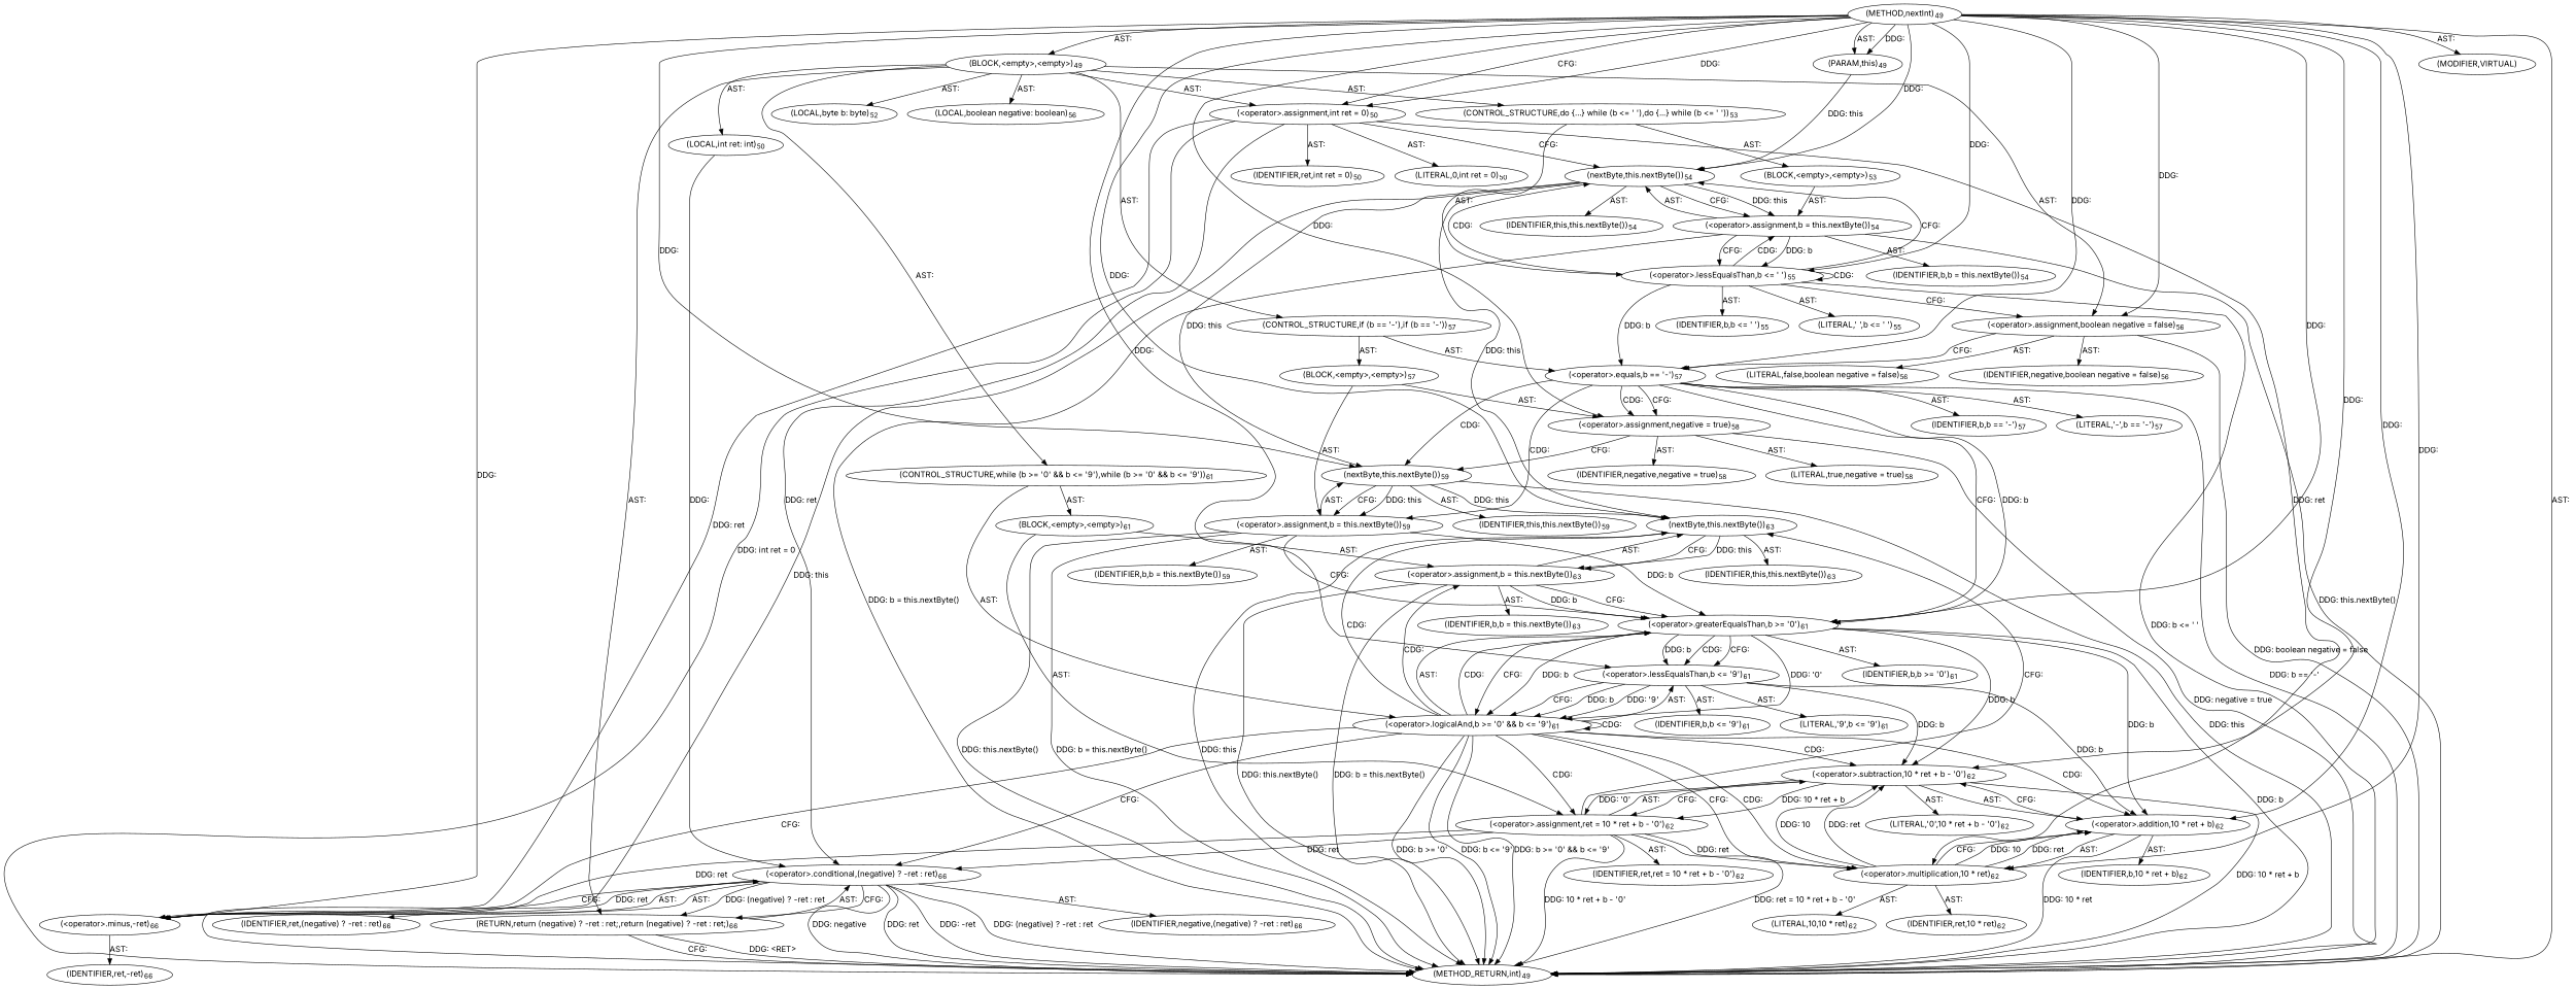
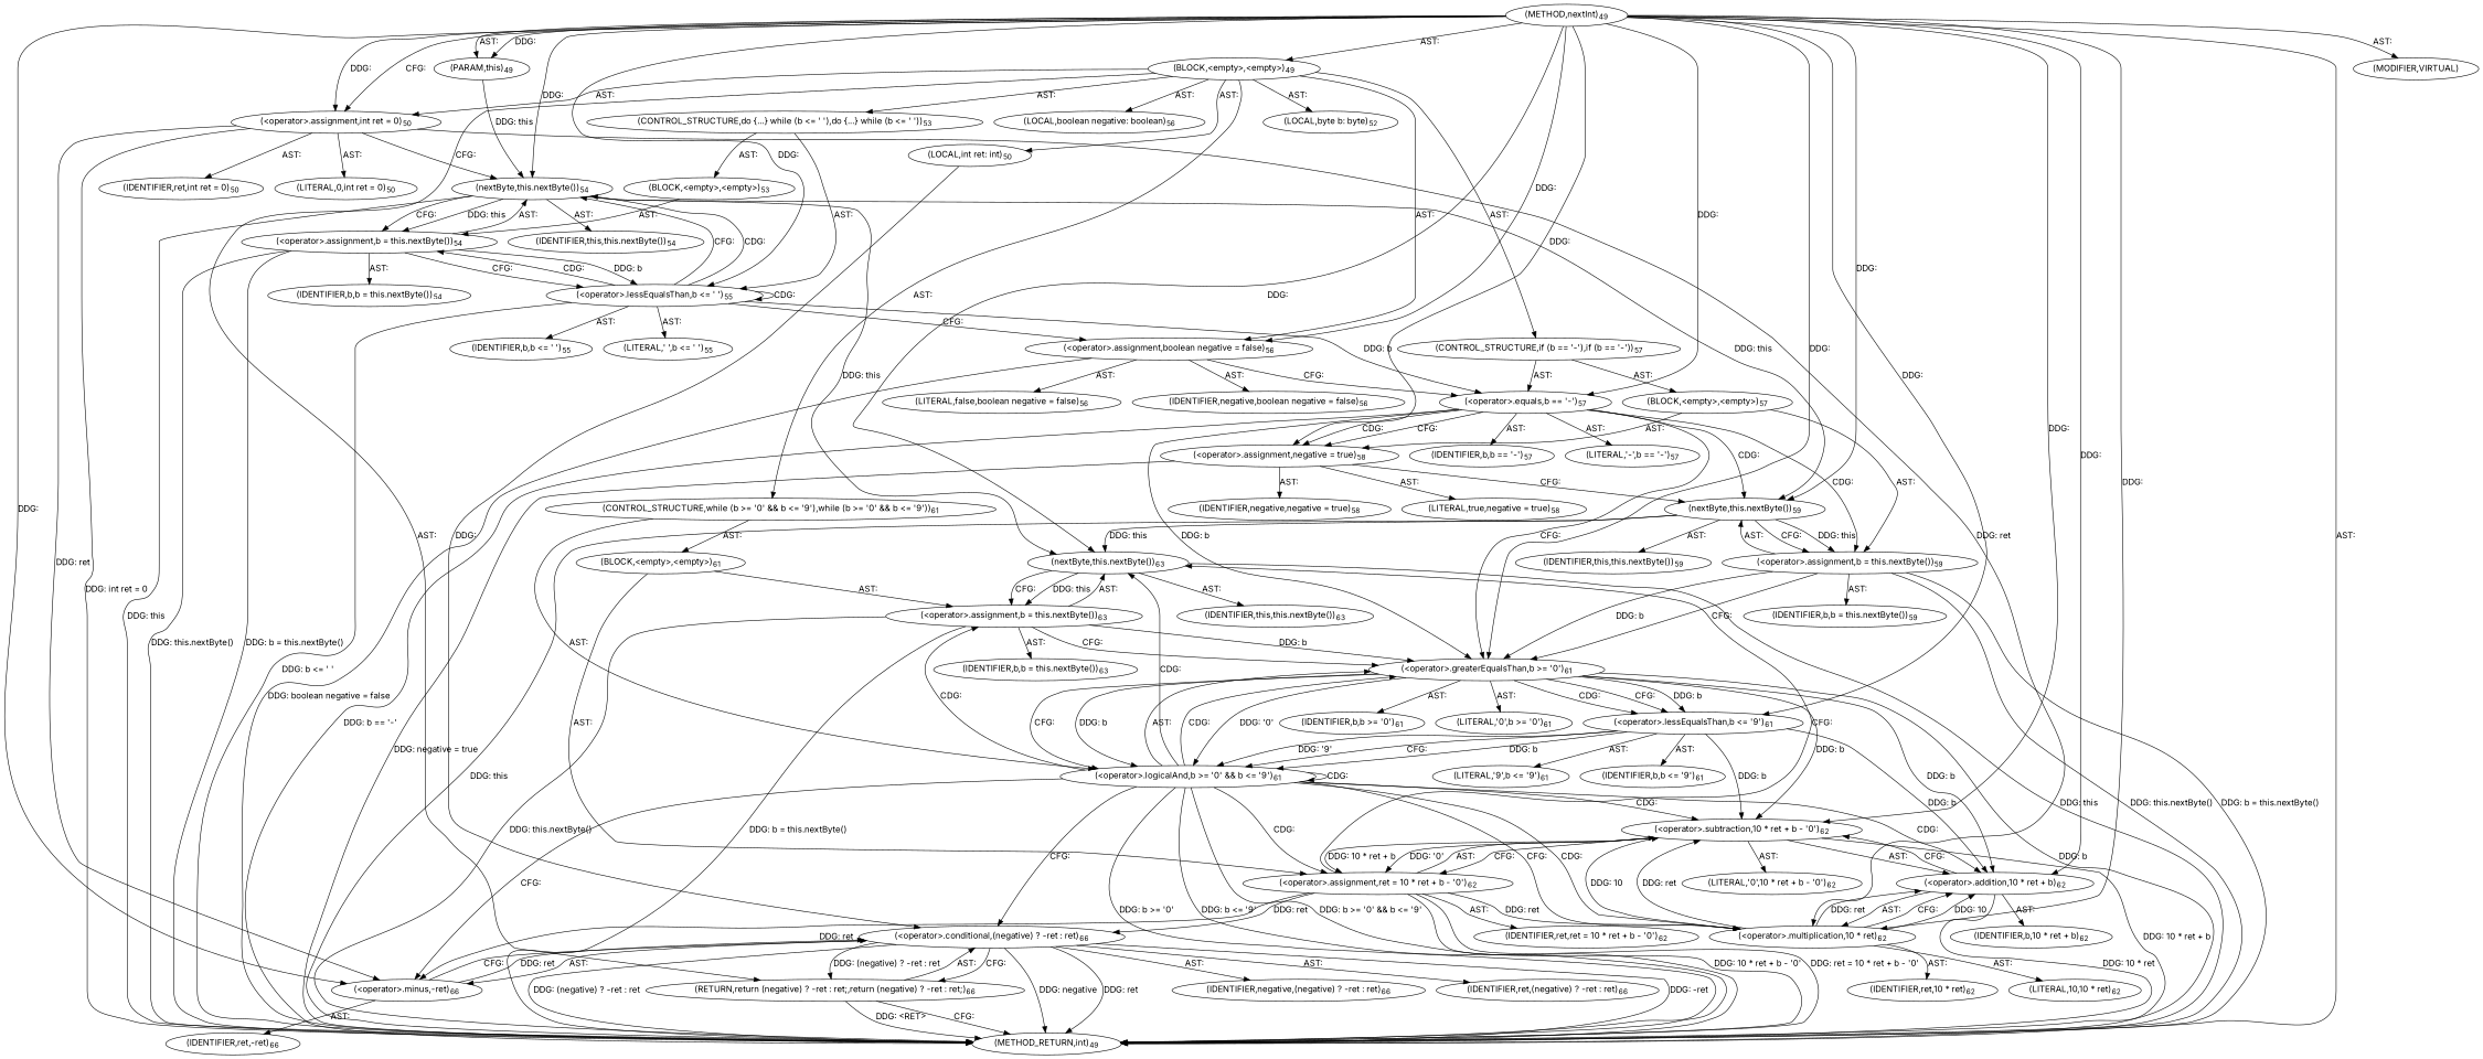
  digraph {
    fontname=Inter
    node [fontname=Inter]
    edge [fontname=Inter]
    n1 [label=<(METHOD,nextInt)<SUB>49</SUB>>]
    n2 [label=<(PARAM,this)<SUB>49</SUB>>]
    n3 [label=<(BLOCK,&lt;empty&gt;,&lt;empty&gt;)<SUB>49</SUB>>]
    n4 [label=<(&lt;operator&gt;.assignment,int ret = 0)<SUB>50</SUB>>]
    n5 [label=<(nextByte,this.nextByte())<SUB>54</SUB>>]
    n6 [label=<(&lt;operator&gt;.lessEqualsThan,b &lt;= ' ')<SUB>55</SUB>>]
    n7 [label=<(&lt;operator&gt;.assignment,boolean negative = false)<SUB>56</SUB>>]
    n8 [label=<(&lt;operator&gt;.equals,b == '-')<SUB>57</SUB>>]
    n9 [label=<(&lt;operator&gt;.assignment,negative = true)<SUB>58</SUB>>]
    n10 [label=<(nextByte,this.nextByte())<SUB>59</SUB>>]
    n11 [label=<(&lt;operator&gt;.greaterEqualsThan,b &gt;= '0')<SUB>61</SUB>>]
    n12 [label=<(&lt;operator&gt;.lessEqualsThan,b &lt;= '9')<SUB>61</SUB>>]
    n13 [label=<(&lt;operator&gt;.subtraction,10 * ret + b - '0')<SUB>62</SUB>>]
    n14 [label=<(&lt;operator&gt;.addition,10 * ret + b)<SUB>62</SUB>>]
    n15 [label=<(&lt;operator&gt;.multiplication,10 * ret)<SUB>62</SUB>>]
    n16 [label=<(nextByte,this.nextByte())<SUB>63</SUB>>]
    n17 [label=<(&lt;operator&gt;.minus,-ret)<SUB>66</SUB>>]
    n18 [label=<(MODIFIER,VIRTUAL)>]
    n19 [label=<(METHOD_RETURN,int)<SUB>49</SUB>>]
    n20 [label=<(LOCAL,int ret: int)<SUB>50</SUB>>]
    n21 [label=<(LOCAL,byte b: byte)<SUB>52</SUB>>]
    n22 [label=<(CONTROL_STRUCTURE,do {...} while (b &lt;= ' '),do {...} while (b &lt;= ' '))<SUB>53</SUB>>]
    n23 [label=<(LOCAL,boolean negative: boolean)<SUB>56</SUB>>]
    n24 [label=<(CONTROL_STRUCTURE,if (b == '-'),if (b == '-'))<SUB>57</SUB>>]
    n25 [label=<(CONTROL_STRUCTURE,while (b &gt;= '0' &amp;&amp; b &lt;= '9'),while (b &gt;= '0' &amp;&amp; b &lt;= '9'))<SUB>61</SUB>>]
    n26 [label=<(RETURN,return (negative) ? -ret : ret;,return (negative) ? -ret : ret;)<SUB>66</SUB>>]
    n27 [label=<(&lt;operator&gt;.conditional,(negative) ? -ret : ret)<SUB>66</SUB>>]
    n28 [label=<(IDENTIFIER,ret,int ret = 0)<SUB>50</SUB>>]
    n29 [label=<(LITERAL,0,int ret = 0)<SUB>50</SUB>>]
    n30 [label=<(&lt;operator&gt;.assignment,b = this.nextByte())<SUB>54</SUB>>]
    n31 [label=<(IDENTIFIER,this,this.nextByte())<SUB>54</SUB>>]
    n32 [label=<(IDENTIFIER,b,b &lt;= ' ')<SUB>55</SUB>>]
    n33 [label=<(LITERAL,' ',b &lt;= ' ')<SUB>55</SUB>>]
    n34 [label=<(IDENTIFIER,negative,boolean negative = false)<SUB>56</SUB>>]
    n35 [label=<(LITERAL,false,boolean negative = false)<SUB>56</SUB>>]
    n36 [label=<(IDENTIFIER,b,b == '-')<SUB>57</SUB>>]
    n37 [label=<(LITERAL,'-',b == '-')<SUB>57</SUB>>]
    n38 [label=<(&lt;operator&gt;.assignment,b = this.nextByte())<SUB>59</SUB>>]
    n39 [label=<(IDENTIFIER,negative,negative = true)<SUB>58</SUB>>]
    n40 [label=<(LITERAL,true,negative = true)<SUB>58</SUB>>]
    n41 [label=<(IDENTIFIER,this,this.nextByte())<SUB>59</SUB>>]
    n42 [label=<(&lt;operator&gt;.logicalAnd,b &gt;= '0' &amp;&amp; b &lt;= '9')<SUB>61</SUB>>]
    n43 [label=<(IDENTIFIER,b,b &gt;= '0')<SUB>61</SUB>>]
+   n44 [label=<(LITERAL,'0',b &gt;= '0')<SUB>61</SUB>>]
    n45 [label=<(IDENTIFIER,b,b &lt;= '9')<SUB>61</SUB>>]
    n46 [label=<(LITERAL,'9',b &lt;= '9')<SUB>61</SUB>>]
    n47 [label=<(&lt;operator&gt;.assignment,ret = 10 * ret + b - '0')<SUB>62</SUB>>]
    n48 [label=<(LITERAL,'0',10 * ret + b - '0')<SUB>62</SUB>>]
    n49 [label=<(IDENTIFIER,b,10 * ret + b)<SUB>62</SUB>>]
    n50 [label=<(LITERAL,10,10 * ret)<SUB>62</SUB>>]
    n51 [label=<(IDENTIFIER,ret,10 * ret)<SUB>62</SUB>>]
    n52 [label=<(&lt;operator&gt;.assignment,b = this.nextByte())<SUB>63</SUB>>]
    n53 [label=<(IDENTIFIER,this,this.nextByte())<SUB>63</SUB>>]
    n54 [label=<(IDENTIFIER,negative,(negative) ? -ret : ret)<SUB>66</SUB>>]
    n55 [label=<(IDENTIFIER,ret,(negative) ? -ret : ret)<SUB>66</SUB>>]
    n56 [label=<(IDENTIFIER,ret,-ret)<SUB>66</SUB>>]
    n57 [label=<(BLOCK,&lt;empty&gt;,&lt;empty&gt;)<SUB>53</SUB>>]
    n58 [label=<(BLOCK,&lt;empty&gt;,&lt;empty&gt;)<SUB>57</SUB>>]
    n59 [label=<(BLOCK,&lt;empty&gt;,&lt;empty&gt;)<SUB>61</SUB>>]
    n60 [label=<(IDENTIFIER,b,b = this.nextByte())<SUB>54</SUB>>]
    n61 [label=<(IDENTIFIER,b,b = this.nextByte())<SUB>59</SUB>>]
    n62 [label=<(IDENTIFIER,ret,ret = 10 * ret + b - '0')<SUB>62</SUB>>]
    n63 [label=<(IDENTIFIER,b,b = this.nextByte())<SUB>63</SUB>>]
    n1 -> n2 [label="AST: "]
    n1 -> n2 [label="DDG: "]
    n1 -> n3 [label="AST: "]
    n1 -> n4 [label="CFG: "]
    n1 -> n4 [label="DDG: "]
    n1 -> n5 [label="DDG: "]
    n1 -> n6 [label="DDG: "]
    n1 -> n7 [label="DDG: "]
    n1 -> n8 [label="DDG: "]
    n1 -> n9 [label="DDG: "]
    n1 -> n10 [label="DDG: "]
    n1 -> n11 [label="DDG: "]
    n1 -> n12 [label="DDG: "]
    n1 -> n13 [label="DDG: "]
    n1 -> n14 [label="DDG: "]
    n1 -> n15 [label="DDG: "]
    n1 -> n16 [label="DDG: "]
    n1 -> n17 [label="DDG: "]
    n1 -> n18 [label="AST: "]
    n1 -> n19 [label="AST: "]
    n2 -> n5 [label="DDG: this"]
    n3 -> n4 [label="AST: "]
    n3 -> n7 [label="AST: "]
    n3 -> n20 [label="AST: "]
    n3 -> n21 [label="AST: "]
    n3 -> n22 [label="AST: "]
    n3 -> n23 [label="AST: "]
    n3 -> n24 [label="AST: "]
    n3 -> n25 [label="AST: "]
    n3 -> n26 [label="AST: "]
    n4 -> n5 [label="CFG: "]
    n4 -> n15 [label="DDG: ret"]
    n4 -> n17 [label="DDG: ret"]
    n4 -> n19 [label="DDG: int ret = 0"]
-   n4 -> n27 [label="DDG: ret"]
    n4 -> n28 [label="AST: "]
    n4 -> n29 [label="AST: "]
    n5 -> n10 [label="DDG: this"]
    n5 -> n16 [label="DDG: this"]
    n5 -> n19 [label="DDG: this"]
    n5 -> n30 [label="CFG: "]
    n5 -> n30 [label="DDG: this"]
    n5 -> n31 [label="AST: "]
    n6 -> n5 [label="CFG: "]
    n6 -> n5 [label="CDG: "]
    n6 -> n6 [label="CDG: "]
    n6 -> n7 [label="CFG: "]
    n6 -> n8 [label="DDG: b"]
    n6 -> n19 [label="DDG: b &lt;= ' '"]
    n6 -> n30 [label="CDG: "]
    n6 -> n32 [label="AST: "]
    n6 -> n33 [label="AST: "]
    n7 -> n8 [label="CFG: "]
    n7 -> n19 [label="DDG: boolean negative = false"]
    n7 -> n34 [label="AST: "]
    n7 -> n35 [label="AST: "]
    n8 -> n9 [label="CFG: "]
    n8 -> n9 [label="CDG: "]
    n8 -> n10 [label="CDG: "]
    n8 -> n11 [label="CFG: "]
    n8 -> n11 [label="DDG: b"]
    n8 -> n19 [label="DDG: b == '-'"]
    n8 -> n36 [label="AST: "]
    n8 -> n37 [label="AST: "]
    n8 -> n38 [label="CDG: "]
    n9 -> n10 [label="CFG: "]
    n9 -> n19 [label="DDG: negative = true"]
    n9 -> n39 [label="AST: "]
    n9 -> n40 [label="AST: "]
    n10 -> n16 [label="DDG: this"]
    n10 -> n19 [label="DDG: this"]
    n10 -> n38 [label="CFG: "]
    n10 -> n38 [label="DDG: this"]
    n10 -> n41 [label="AST: "]
    n11 -> n12 [label="CFG: "]
    n11 -> n12 [label="DDG: b"]
    n11 -> n12 [label="CDG: "]
    n11 -> n13 [label="DDG: b"]
    n11 -> n14 [label="DDG: b"]
    n11 -> n19 [label="DDG: b"]
    n11 -> n42 [label="CFG: "]
    n11 -> n42 [label="DDG: b"]
    n11 -> n42 [label="DDG: '0'"]
    n11 -> n43 [label="AST: "]
+   n11 -> n44 [label="AST: "]
    n12 -> n13 [label="DDG: b"]
    n12 -> n14 [label="DDG: b"]
    n12 -> n42 [label="CFG: "]
    n12 -> n42 [label="DDG: b"]
    n12 -> n42 [label="DDG: '9'"]
    n12 -> n45 [label="AST: "]
    n12 -> n46 [label="AST: "]
    n13 -> n14 [label="AST: "]
    n13 -> n19 [label="DDG: 10 * ret + b"]
    n13 -> n47 [label="CFG: "]
    n13 -> n47 [label="DDG: 10 * ret + b"]
    n13 -> n47 [label="DDG: '0'"]
    n13 -> n48 [label="AST: "]
    n14 -> n13 [label="CFG: "]
    n14 -> n15 [label="AST: "]
    n14 -> n19 [label="DDG: 10 * ret"]
    n14 -> n49 [label="AST: "]
    n15 -> n13 [label="DDG: 10"]
    n15 -> n13 [label="DDG: ret"]
    n15 -> n14 [label="CFG: "]
    n15 -> n14 [label="DDG: 10"]
    n15 -> n14 [label="DDG: ret"]
    n15 -> n50 [label="AST: "]
    n15 -> n51 [label="AST: "]
    n16 -> n19 [label="DDG: this"]
    n16 -> n52 [label="CFG: "]
    n16 -> n52 [label="DDG: this"]
    n16 -> n53 [label="AST: "]
    n17 -> n27 [label="CFG: "]
    n17 -> n27 [label="DDG: ret"]
    n17 -> n56 [label="AST: "]
    n20 -> n27 [label="DDG: "]
    n22 -> n6 [label="AST: "]
    n22 -> n57 [label="AST: "]
    n24 -> n8 [label="AST: "]
    n24 -> n58 [label="AST: "]
    n25 -> n42 [label="AST: "]
    n25 -> n59 [label="AST: "]
    n26 -> n19 [label="CFG: "]
    n26 -> n19 [label="DDG: &lt;RET&gt;"]
    n26 -> n27 [label="AST: "]
    n27 -> n17 [label="AST: "]
    n27 -> n19 [label="DDG: negative"]
    n27 -> n19 [label="DDG: ret"]
    n27 -> n19 [label="DDG: -ret"]
    n27 -> n19 [label="DDG: (negative) ? -ret : ret"]
    n27 -> n26 [label="CFG: "]
    n27 -> n26 [label="DDG: (negative) ? -ret : ret"]
    n27 -> n54 [label="AST: "]
    n27 -> n55 [label="AST: "]
    n30 -> n5 [label="AST: "]
    n30 -> n6 [label="CFG: "]
    n30 -> n6 [label="DDG: b"]
    n30 -> n19 [label="DDG: this.nextByte()"]
    n30 -> n19 [label="DDG: b = this.nextByte()"]
    n30 -> n60 [label="AST: "]
    n38 -> n10 [label="AST: "]
    n38 -> n11 [label="CFG: "]
    n38 -> n11 [label="DDG: b"]
    n38 -> n19 [label="DDG: this.nextByte()"]
    n38 -> n19 [label="DDG: b = this.nextByte()"]
    n38 -> n61 [label="AST: "]
    n42 -> n11 [label="AST: "]
    n42 -> n11 [label="CDG: "]
-   n42 -> n12 [label="AST: "]
    n42 -> n13 [label="CDG: "]
    n42 -> n14 [label="CDG: "]
    n42 -> n15 [label="CFG: "]
    n42 -> n15 [label="CDG: "]
    n42 -> n16 [label="CDG: "]
    n42 -> n17 [label="CFG: "]
    n42 -> n19 [label="DDG: b &gt;= '0'"]
    n42 -> n19 [label="DDG: b &lt;= '9'"]
    n42 -> n19 [label="DDG: b &gt;= '0' &amp;&amp; b &lt;= '9'"]
    n42 -> n27 [label="CFG: "]
    n42 -> n42 [label="CDG: "]
    n42 -> n47 [label="CDG: "]
    n42 -> n52 [label="CDG: "]
    n47 -> n13 [label="AST: "]
    n47 -> n15 [label="DDG: ret"]
    n47 -> n16 [label="CFG: "]
    n47 -> n17 [label="DDG: ret"]
    n47 -> n19 [label="DDG: 10 * ret + b - '0'"]
    n47 -> n19 [label="DDG: ret = 10 * ret + b - '0'"]
    n47 -> n27 [label="DDG: ret"]
    n47 -> n62 [label="AST: "]
    n52 -> n11 [label="CFG: "]
    n52 -> n11 [label="DDG: b"]
    n52 -> n16 [label="AST: "]
    n52 -> n19 [label="DDG: this.nextByte()"]
    n52 -> n19 [label="DDG: b = this.nextByte()"]
    n52 -> n63 [label="AST: "]
    n57 -> n30 [label="AST: "]
    n58 -> n9 [label="AST: "]
    n58 -> n38 [label="AST: "]
    n59 -> n47 [label="AST: "]
    n59 -> n52 [label="AST: "]
  }
